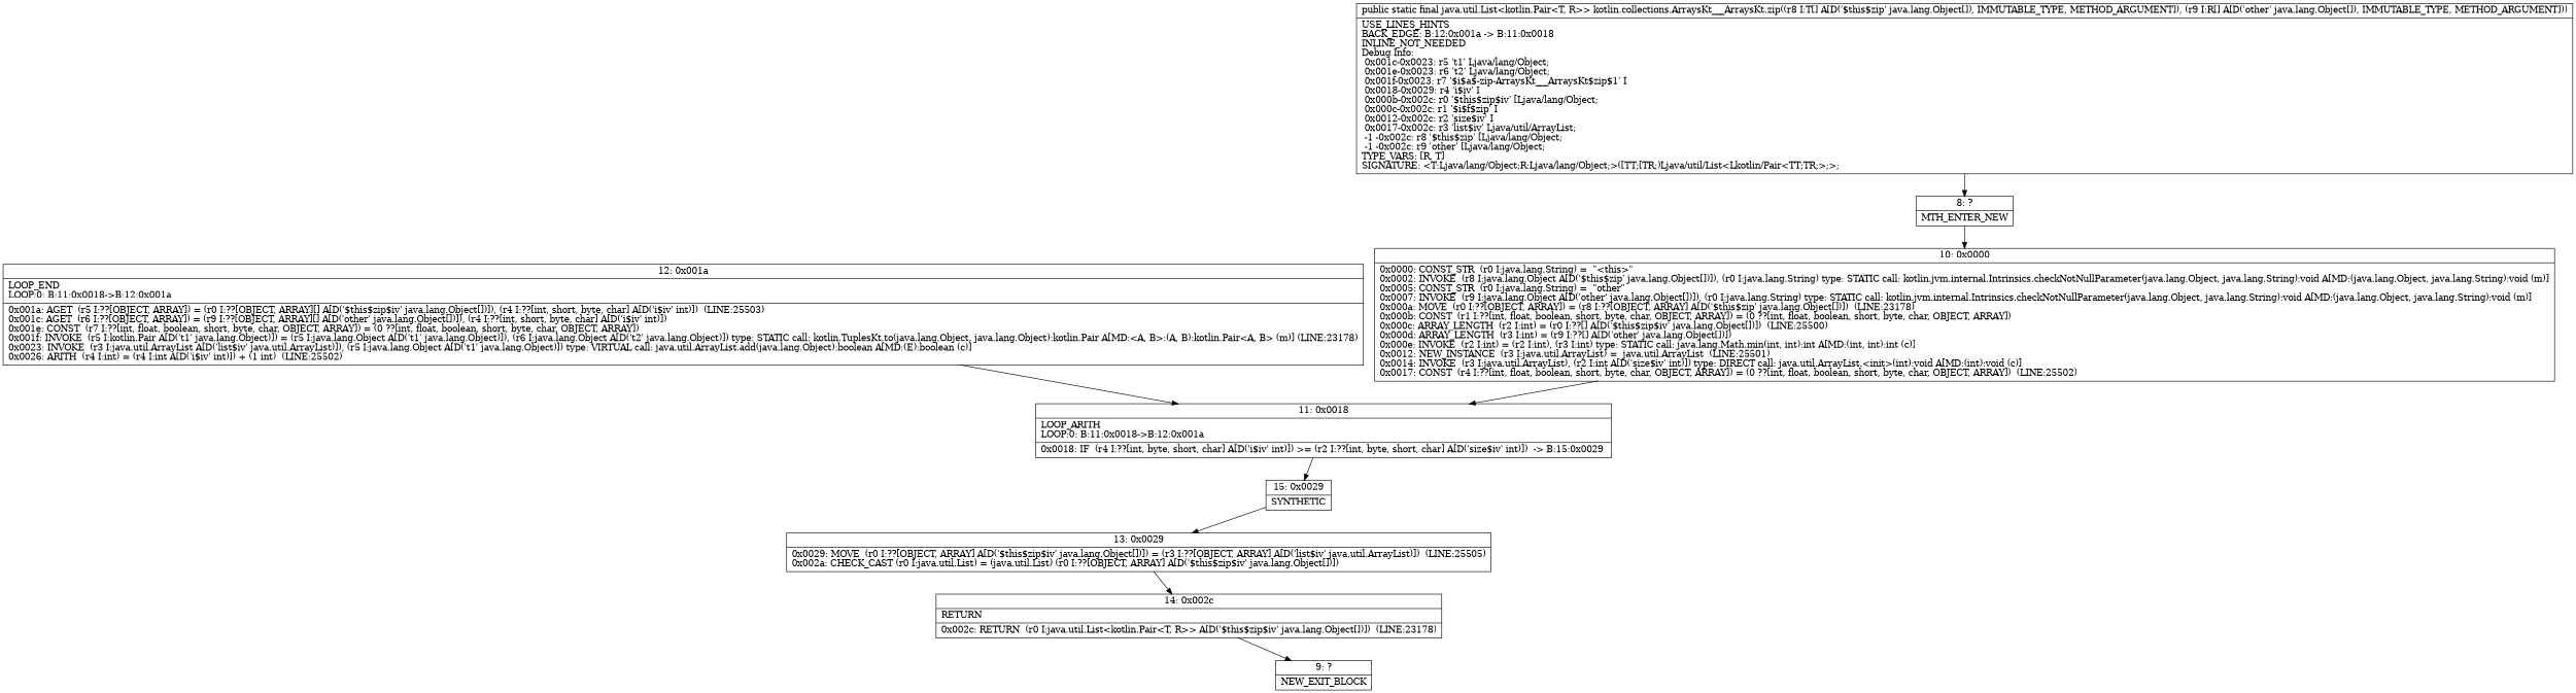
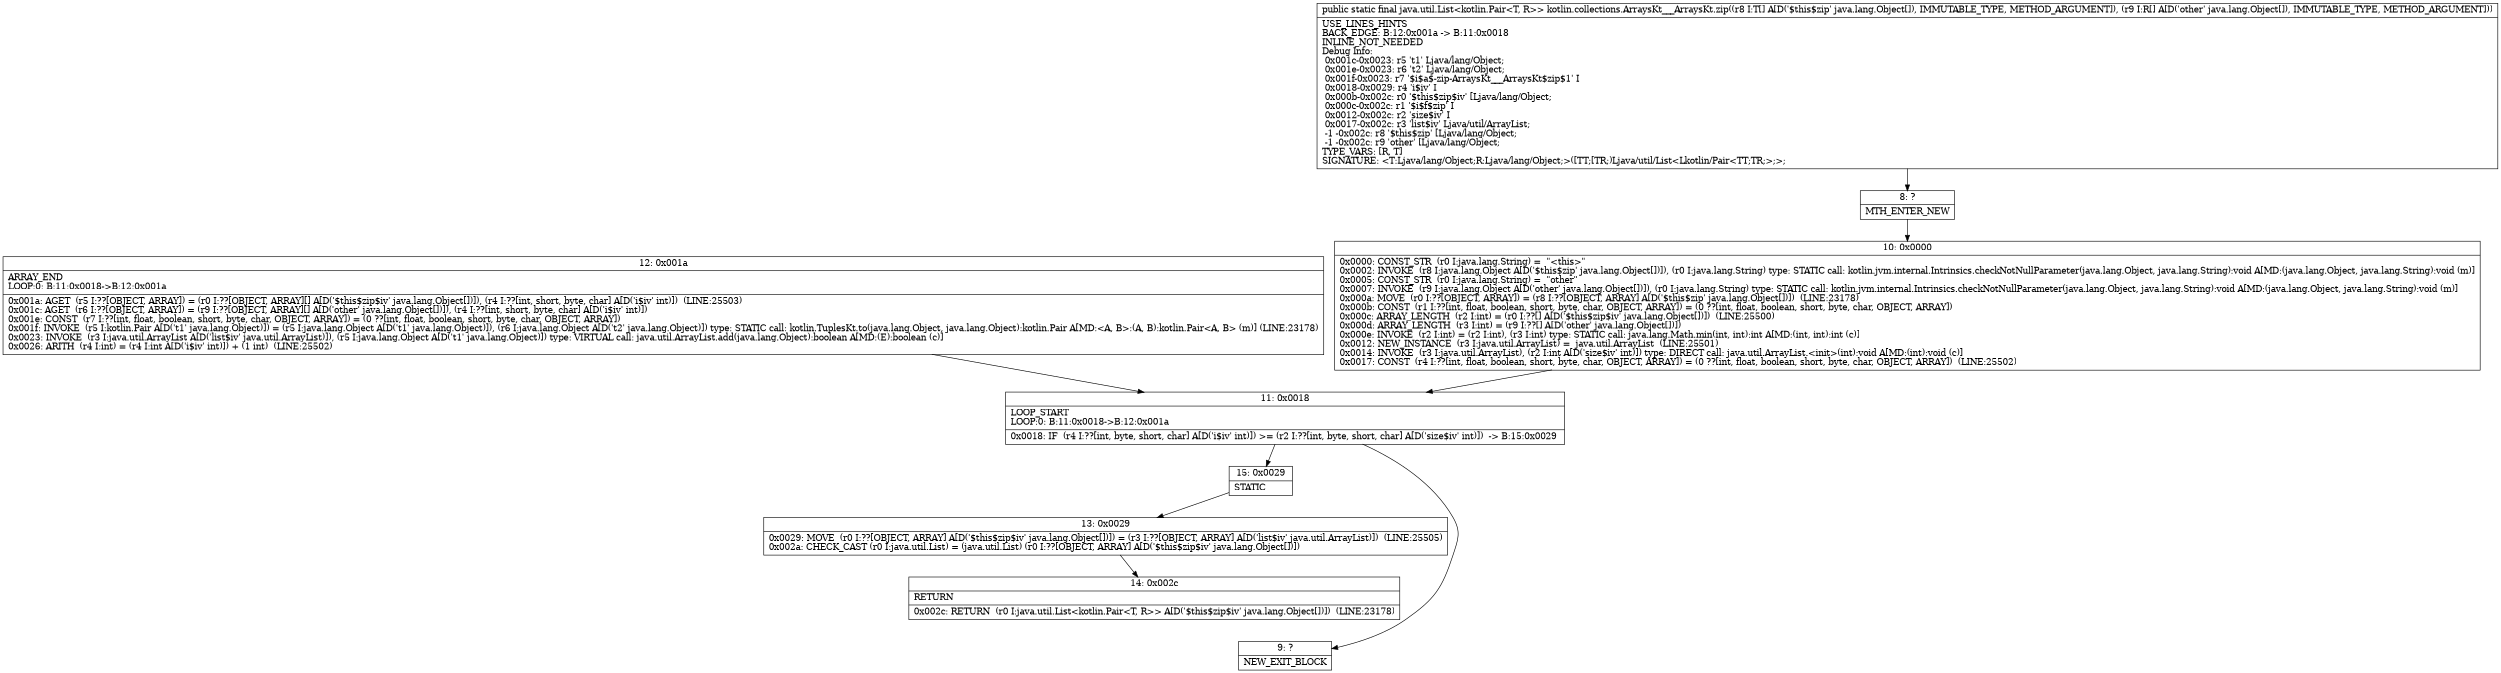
  digraph {
    node [shape=record]
    n1 [label="{8\:\ ?|MTH_ENTER_NEW\l}"]
    n2 [label="{10\:\ 0x0000|0x0000: CONST_STR  (r0 I:java.lang.String) =  \"\<this\>\" \l0x0002: INVOKE  (r8 I:java.lang.Object A[D('$this$zip' java.lang.Object[])]), (r0 I:java.lang.String) type: STATIC call: kotlin.jvm.internal.Intrinsics.checkNotNullParameter(java.lang.Object, java.lang.String):void A[MD:(java.lang.Object, java.lang.String):void (m)]\l0x0005: CONST_STR  (r0 I:java.lang.String) =  \"other\" \l0x0007: INVOKE  (r9 I:java.lang.Object A[D('other' java.lang.Object[])]), (r0 I:java.lang.String) type: STATIC call: kotlin.jvm.internal.Intrinsics.checkNotNullParameter(java.lang.Object, java.lang.String):void A[MD:(java.lang.Object, java.lang.String):void (m)]\l0x000a: MOVE  (r0 I:??[OBJECT, ARRAY]) = (r8 I:??[OBJECT, ARRAY] A[D('$this$zip' java.lang.Object[])])  (LINE:23178)\l0x000b: CONST  (r1 I:??[int, float, boolean, short, byte, char, OBJECT, ARRAY]) = (0 ??[int, float, boolean, short, byte, char, OBJECT, ARRAY]) \l0x000c: ARRAY_LENGTH  (r2 I:int) = (r0 I:??[] A[D('$this$zip$iv' java.lang.Object[])])  (LINE:25500)\l0x000d: ARRAY_LENGTH  (r3 I:int) = (r9 I:??[] A[D('other' java.lang.Object[])]) \l0x000e: INVOKE  (r2 I:int) = (r2 I:int), (r3 I:int) type: STATIC call: java.lang.Math.min(int, int):int A[MD:(int, int):int (c)]\l0x0012: NEW_INSTANCE  (r3 I:java.util.ArrayList) =  java.util.ArrayList  (LINE:25501)\l0x0014: INVOKE  (r3 I:java.util.ArrayList), (r2 I:int A[D('size$iv' int)]) type: DIRECT call: java.util.ArrayList.\<init\>(int):void A[MD:(int):void (c)]\l0x0017: CONST  (r4 I:??[int, float, boolean, short, byte, char, OBJECT, ARRAY]) = (0 ??[int, float, boolean, short, byte, char, OBJECT, ARRAY])  (LINE:25502)\l}"]
-   n3 [label="{11\:\ 0x0018|LOOP_ARITH\lLOOP:0: B:11:0x0018\-\>B:12:0x001a\l|0x0018: IF  (r4 I:??[int, byte, short, char] A[D('i$iv' int)]) \>= (r2 I:??[int, byte, short, char] A[D('size$iv' int)])  \-\> B:15:0x0029 \l}"]
-   n4 [label="{15\:\ 0x0029|SYNTHETIC\l}"]
-   n5 [label="{12\:\ 0x001a|LOOP_END\lLOOP:0: B:11:0x0018\-\>B:12:0x001a\l|0x001a: AGET  (r5 I:??[OBJECT, ARRAY]) = (r0 I:??[OBJECT, ARRAY][] A[D('$this$zip$iv' java.lang.Object[])]), (r4 I:??[int, short, byte, char] A[D('i$iv' int)])  (LINE:25503)\l0x001c: AGET  (r6 I:??[OBJECT, ARRAY]) = (r9 I:??[OBJECT, ARRAY][] A[D('other' java.lang.Object[])]), (r4 I:??[int, short, byte, char] A[D('i$iv' int)]) \l0x001e: CONST  (r7 I:??[int, float, boolean, short, byte, char, OBJECT, ARRAY]) = (0 ??[int, float, boolean, short, byte, char, OBJECT, ARRAY]) \l0x001f: INVOKE  (r5 I:kotlin.Pair A[D('t1' java.lang.Object)]) = (r5 I:java.lang.Object A[D('t1' java.lang.Object)]), (r6 I:java.lang.Object A[D('t2' java.lang.Object)]) type: STATIC call: kotlin.TuplesKt.to(java.lang.Object, java.lang.Object):kotlin.Pair A[MD:\<A, B\>:(A, B):kotlin.Pair\<A, B\> (m)] (LINE:23178)\l0x0023: INVOKE  (r3 I:java.util.ArrayList A[D('list$iv' java.util.ArrayList)]), (r5 I:java.lang.Object A[D('t1' java.lang.Object)]) type: VIRTUAL call: java.util.ArrayList.add(java.lang.Object):boolean A[MD:(E):boolean (c)]\l0x0026: ARITH  (r4 I:int) = (r4 I:int A[D('i$iv' int)]) + (1 int)  (LINE:25502)\l}"]
+   n3 [label="{11\:\ 0x0018|LOOP_START\lLOOP:0: B:11:0x0018\-\>B:12:0x001a\l|0x0018: IF  (r4 I:??[int, byte, short, char] A[D('i$iv' int)]) \>= (r2 I:??[int, byte, short, char] A[D('size$iv' int)])  \-\> B:15:0x0029 \l}"]
+   n4 [label="{15\:\ 0x0029|STATIC\l}"]
+   n5 [label="{12\:\ 0x001a|ARRAY_END\lLOOP:0: B:11:0x0018\-\>B:12:0x001a\l|0x001a: AGET  (r5 I:??[OBJECT, ARRAY]) = (r0 I:??[OBJECT, ARRAY][] A[D('$this$zip$iv' java.lang.Object[])]), (r4 I:??[int, short, byte, char] A[D('i$iv' int)])  (LINE:25503)\l0x001c: AGET  (r6 I:??[OBJECT, ARRAY]) = (r9 I:??[OBJECT, ARRAY][] A[D('other' java.lang.Object[])]), (r4 I:??[int, short, byte, char] A[D('i$iv' int)]) \l0x001e: CONST  (r7 I:??[int, float, boolean, short, byte, char, OBJECT, ARRAY]) = (0 ??[int, float, boolean, short, byte, char, OBJECT, ARRAY]) \l0x001f: INVOKE  (r5 I:kotlin.Pair A[D('t1' java.lang.Object)]) = (r5 I:java.lang.Object A[D('t1' java.lang.Object)]), (r6 I:java.lang.Object A[D('t2' java.lang.Object)]) type: STATIC call: kotlin.TuplesKt.to(java.lang.Object, java.lang.Object):kotlin.Pair A[MD:\<A, B\>:(A, B):kotlin.Pair\<A, B\> (m)] (LINE:23178)\l0x0023: INVOKE  (r3 I:java.util.ArrayList A[D('list$iv' java.util.ArrayList)]), (r5 I:java.lang.Object A[D('t1' java.lang.Object)]) type: VIRTUAL call: java.util.ArrayList.add(java.lang.Object):boolean A[MD:(E):boolean (c)]\l0x0026: ARITH  (r4 I:int) = (r4 I:int A[D('i$iv' int)]) + (1 int)  (LINE:25502)\l}"]
    n6 [label="{13\:\ 0x0029|0x0029: MOVE  (r0 I:??[OBJECT, ARRAY] A[D('$this$zip$iv' java.lang.Object[])]) = (r3 I:??[OBJECT, ARRAY] A[D('list$iv' java.util.ArrayList)])  (LINE:25505)\l0x002a: CHECK_CAST (r0 I:java.util.List) = (java.util.List) (r0 I:??[OBJECT, ARRAY] A[D('$this$zip$iv' java.lang.Object[])]) \l}"]
    n7 [label="{14\:\ 0x002c|RETURN\l|0x002c: RETURN  (r0 I:java.util.List\<kotlin.Pair\<T, R\>\> A[D('$this$zip$iv' java.lang.Object[])])  (LINE:23178)\l}"]
    n8 [label="{9\:\ ?|NEW_EXIT_BLOCK\l}"]
    n9 [label="{public static final java.util.List\<kotlin.Pair\<T, R\>\> kotlin.collections.ArraysKt___ArraysKt.zip((r8 I:T[] A[D('$this$zip' java.lang.Object[]), IMMUTABLE_TYPE, METHOD_ARGUMENT]), (r9 I:R[] A[D('other' java.lang.Object[]), IMMUTABLE_TYPE, METHOD_ARGUMENT]))  | USE_LINES_HINTS\lBACK_EDGE: B:12:0x001a \-\> B:11:0x0018\lINLINE_NOT_NEEDED\lDebug Info:\l  0x001c\-0x0023: r5 't1' Ljava\/lang\/Object;\l  0x001e\-0x0023: r6 't2' Ljava\/lang\/Object;\l  0x001f\-0x0023: r7 '$i$a$\-zip\-ArraysKt___ArraysKt$zip$1' I\l  0x0018\-0x0029: r4 'i$iv' I\l  0x000b\-0x002c: r0 '$this$zip$iv' [Ljava\/lang\/Object;\l  0x000c\-0x002c: r1 '$i$f$zip' I\l  0x0012\-0x002c: r2 'size$iv' I\l  0x0017\-0x002c: r3 'list$iv' Ljava\/util\/ArrayList;\l  \-1 \-0x002c: r8 '$this$zip' [Ljava\/lang\/Object;\l  \-1 \-0x002c: r9 'other' [Ljava\/lang\/Object;\lTYPE_VARS: [R, T]\lSIGNATURE: \<T:Ljava\/lang\/Object;R:Ljava\/lang\/Object;\>([TT;[TR;)Ljava\/util\/List\<Lkotlin\/Pair\<TT;TR;\>;\>;\l}"]
    n1 -> n2
    n2 -> n3
    n3 -> n4
    n4 -> n6
    n5 -> n3
    n6 -> n7
-   n7 -> n8
+   n3 -> n8
    n9 -> n1
  }
